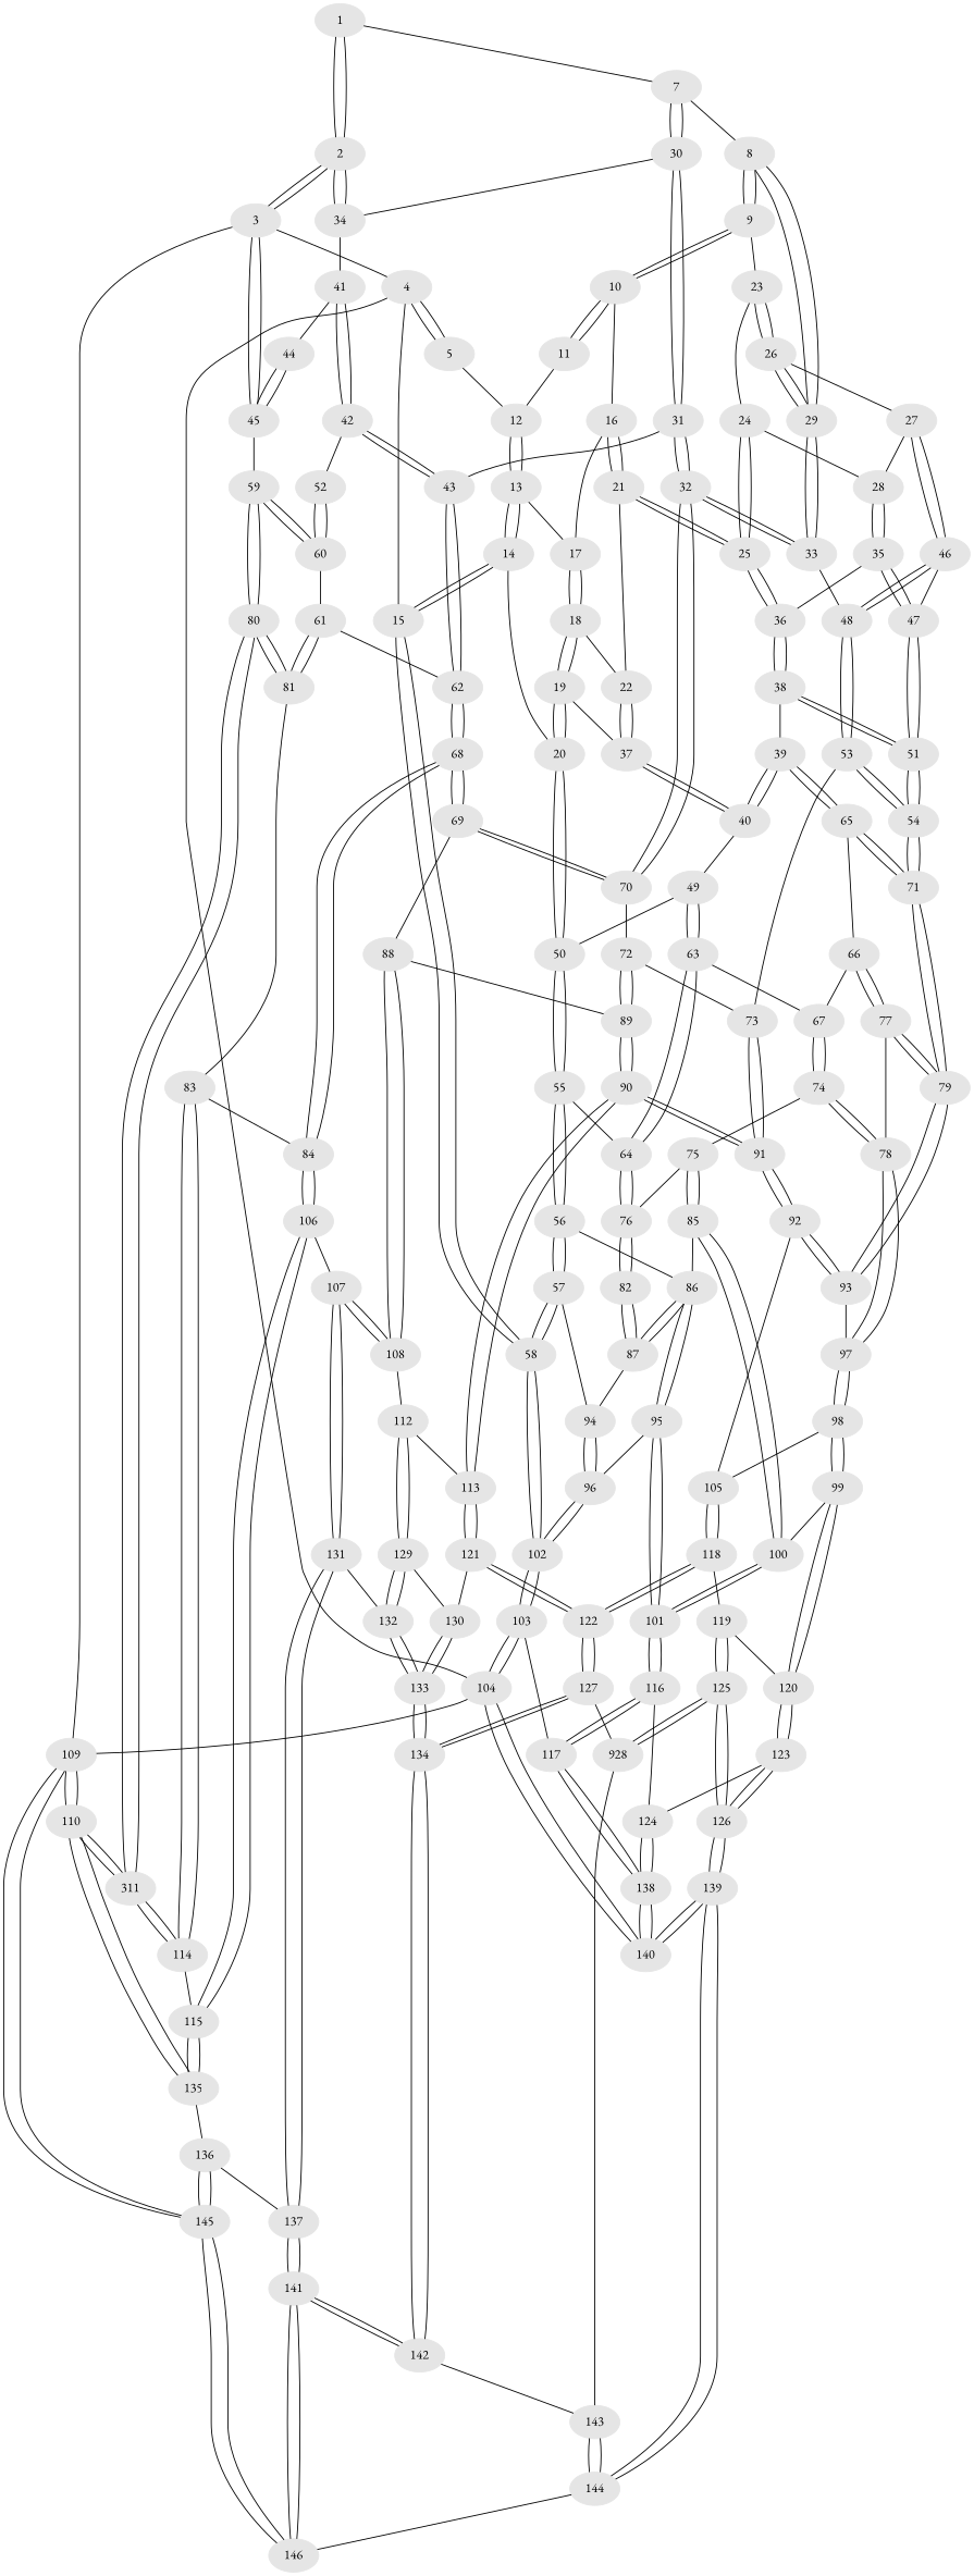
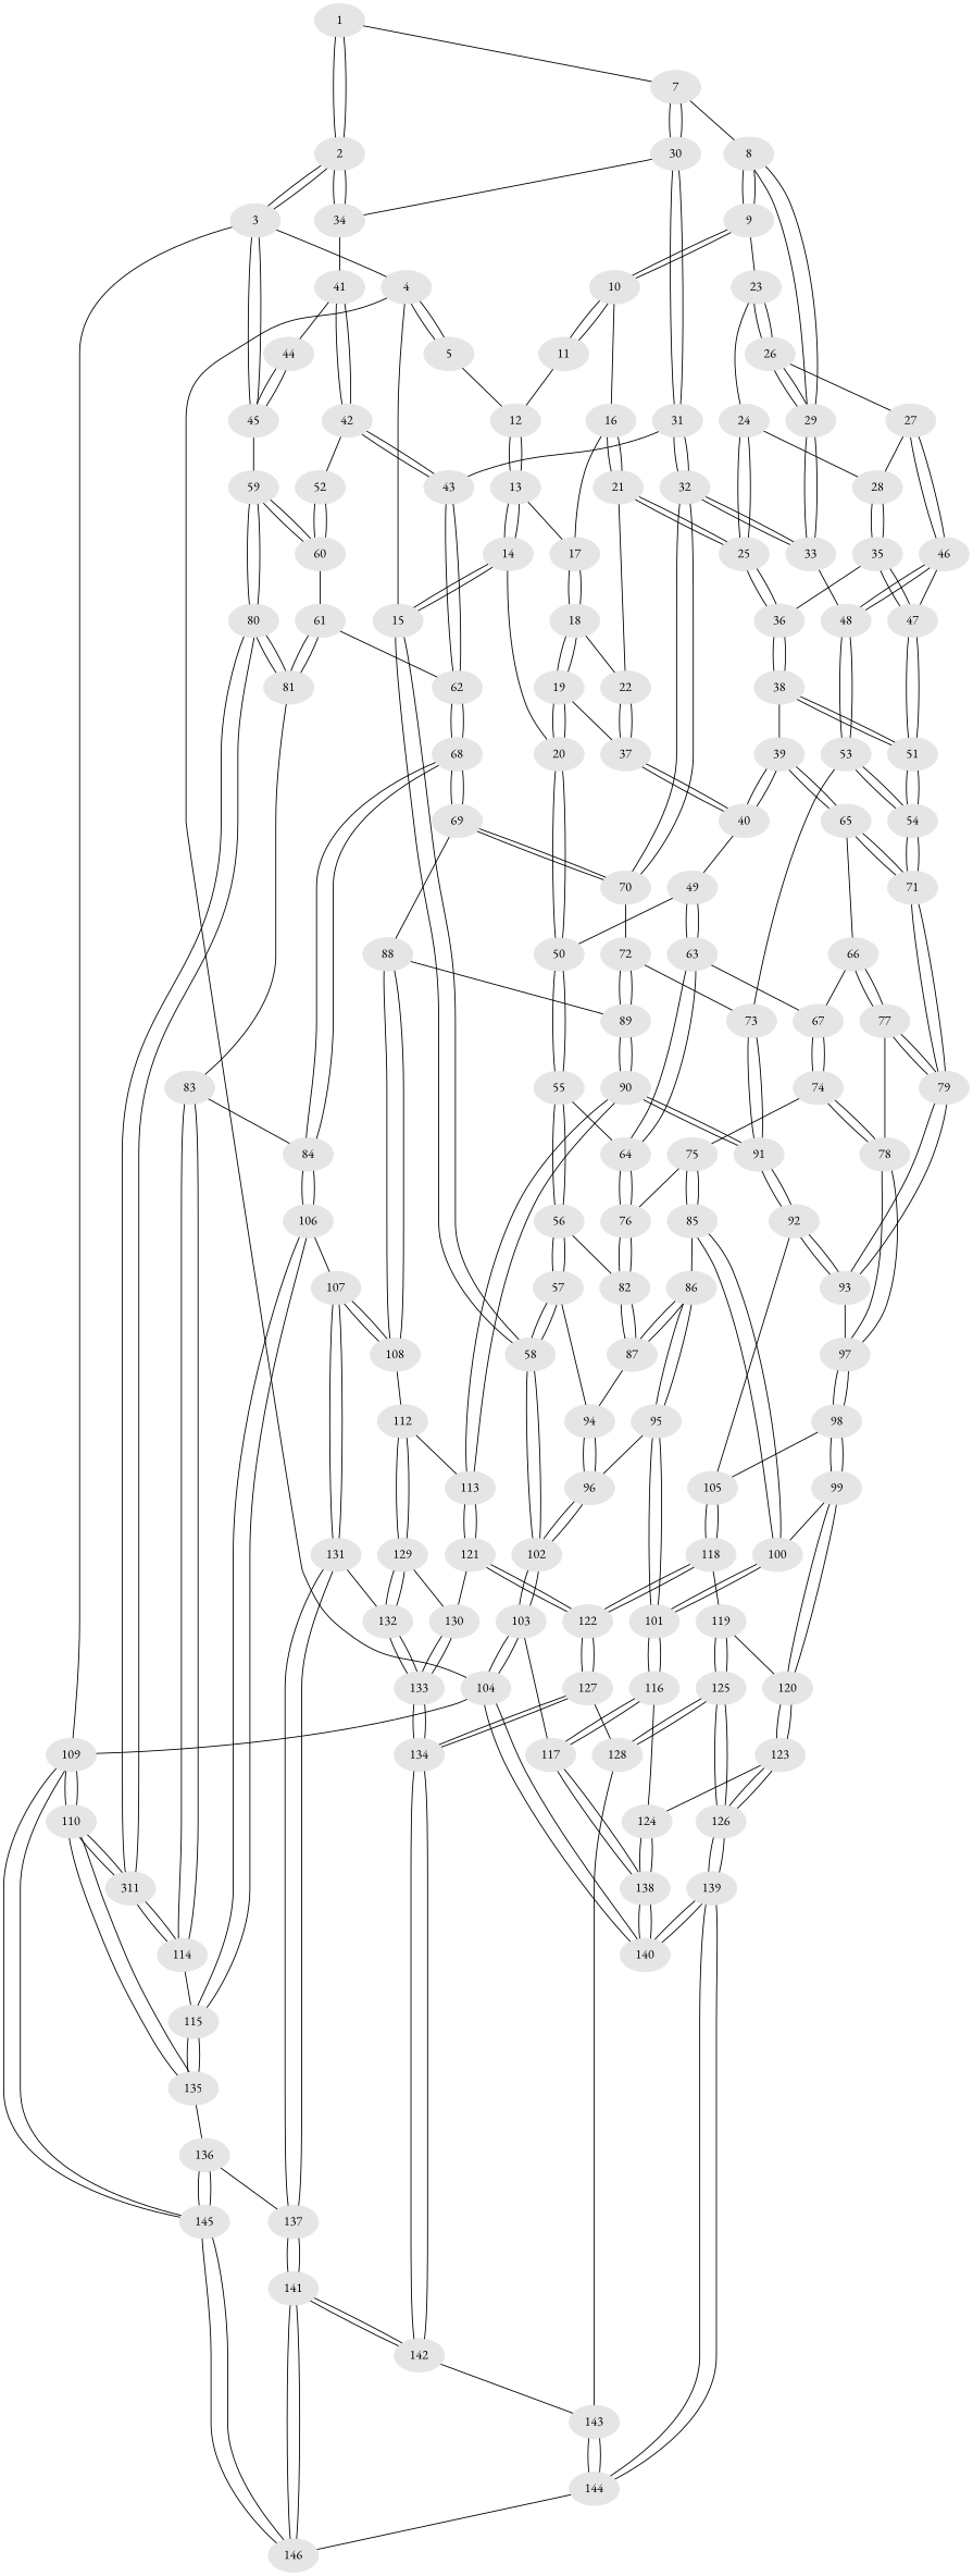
  graph {
    fontname="EB Garamond"
    node [color=gray90 fontname="EB Garamond" style=filled]
    edge [fontname="EB Garamond"]
    1
    2
    7
    3
    34
    8
    30
    4
    45
    109
    41
    5
    15
    104
    59
    110
    145
    12
    58
    140
    13
    11
    9
    29
    31
    10
    23
    33
    16
    24
    26
    17
    21
    14
    20
    18
    50
    102
    22
    25
    19
    37
    40
    55
    36
    28
    27
    35
    38
    46
    48
    47
    32
    43
    70
    62
    72
    53
    42
    44
    51
    39
    49
    65
    54
    71
    66
    63
    52
    60
    68
    80
    73
    64
    67
    56
    61
    91
    79
    57
    82
    76
    94
    87
    96
    103
    81
    n88 [label=311]
    83
    69
    84
    74
    77
    78
    75
    88
    106
    89
    108
    93
    90
    92
    85
    97
    86
    100
    98
    114
    115
    107
    95
    101
    112
    113
    121
    105
    118
    116
    99
    120
    123
    117
    124
    138
    119
    122
    131
    135
    132
    137
    129
    146
    136
    130
    125
    127
    126
-   128 [label=928]
+   128
    133
    134
    139
    143
    144
    142
    141
    1 -- 2
    1 -- 2
    1 -- 7
    2 -- 3
    2 -- 3
    2 -- 34
    2 -- 34
    7 -- 8
    7 -- 30
    7 -- 30
    3 -- 4
    3 -- 45
    3 -- 45
    3 -- 109
    34 -- 41
    8 -- 9
    8 -- 9
    8 -- 29
    8 -- 29
    30 -- 34
    30 -- 31
    30 -- 31
    4 -- 5
    4 -- 5
    4 -- 15
    4 -- 104
    45 -- 59
    109 -- 110
    109 -- 110
    109 -- 145
    109 -- 145
    41 -- 42
    41 -- 42
    41 -- 44
    5 -- 12
    15 -- 58
    15 -- 58
    104 -- 109
    104 -- 140
    104 -- 140
    59 -- 60
    59 -- 60
    59 -- 80
    59 -- 80
    110 -- n88
    110 -- n88
    110 -- 135
    110 -- 135
    145 -- 146
    145 -- 146
    12 -- 13
    12 -- 13
    58 -- 102
    58 -- 102
    13 -- 17
    13 -- 14
    13 -- 14
    11 -- 12
    9 -- 10
    9 -- 10
    9 -- 23
    29 -- 33
    29 -- 33
    31 -- 32
    31 -- 32
    31 -- 43
    10 -- 11
    10 -- 11
    10 -- 16
    23 -- 24
    23 -- 26
    23 -- 26
    33 -- 48
    16 -- 17
    16 -- 21
    16 -- 21
    24 -- 25
    24 -- 25
    24 -- 28
    26 -- 29
    26 -- 29
    26 -- 27
    17 -- 18
    17 -- 18
    21 -- 22
    21 -- 25
    21 -- 25
    14 -- 15
    14 -- 15
    14 -- 20
    20 -- 50
    20 -- 50
    18 -- 22
    18 -- 19
    18 -- 19
    50 -- 55
    50 -- 55
    102 -- 103
    102 -- 103
    22 -- 37
    22 -- 37
    25 -- 36
    25 -- 36
    19 -- 20
    19 -- 20
    19 -- 37
    37 -- 40
    37 -- 40
    40 -- 49
    55 -- 64
    55 -- 56
    55 -- 56
    36 -- 38
    36 -- 38
    28 -- 35
    28 -- 35
    27 -- 28
    27 -- 46
    27 -- 46
    35 -- 36
    35 -- 47
    35 -- 47
    38 -- 51
    38 -- 51
    38 -- 39
    46 -- 48
    46 -- 48
    46 -- 47
    48 -- 53
    48 -- 53
    47 -- 51
    47 -- 51
    32 -- 33
    32 -- 33
    32 -- 70
    32 -- 70
    43 -- 62
    43 -- 62
    70 -- 72
    62 -- 68
    62 -- 68
    72 -- 73
    72 -- 89
    72 -- 89
    53 -- 54
    53 -- 54
    53 -- 73
    42 -- 43
    42 -- 43
    42 -- 52
    44 -- 45
    44 -- 45
    51 -- 54
    51 -- 54
    39 -- 40
    39 -- 40
    39 -- 65
    39 -- 65
    49 -- 50
    49 -- 63
    49 -- 63
    65 -- 71
    65 -- 71
    65 -- 66
    54 -- 71
    54 -- 71
    71 -- 79
    71 -- 79
    66 -- 67
    66 -- 77
    66 -- 77
    63 -- 64
    63 -- 64
    63 -- 67
    52 -- 60
    52 -- 60
    60 -- 61
    68 -- 69
    68 -- 69
    68 -- 84
    68 -- 84
    80 -- 81
    80 -- 81
    80 -- n88
    80 -- n88
    73 -- 91
    73 -- 91
    64 -- 76
    64 -- 76
    67 -- 74
    67 -- 74
    56 -- 57
    56 -- 57
-   56 -- 86
+   56 -- 82
    61 -- 62
    61 -- 81
    61 -- 81
    91 -- 92
    91 -- 92
    79 -- 93
    79 -- 93
    57 -- 58
    57 -- 58
    57 -- 94
    82 -- 87
    82 -- 87
    76 -- 82
    76 -- 82
    94 -- 96
    94 -- 96
    87 -- 94
    96 -- 102
    96 -- 102
    103 -- 104
    103 -- 104
    103 -- 117
    81 -- 83
    n88 -- 114
    n88 -- 114
    83 -- 84
    83 -- 114
    83 -- 114
    69 -- 70
    69 -- 70
    69 -- 88
    84 -- 106
    84 -- 106
    74 -- 78
    74 -- 78
    74 -- 75
    77 -- 79
    77 -- 79
    77 -- 78
    78 -- 97
    78 -- 97
    75 -- 76
    75 -- 85
    75 -- 85
    88 -- 89
    88 -- 108
    88 -- 108
    106 -- 115
    106 -- 115
    106 -- 107
    89 -- 90
    89 -- 90
    108 -- 112
    93 -- 97
    90 -- 91
    90 -- 91
    90 -- 113
    90 -- 113
    92 -- 93
    92 -- 93
    92 -- 105
    85 -- 86
    85 -- 100
    85 -- 100
    97 -- 98
    97 -- 98
    86 -- 87
    86 -- 87
    86 -- 95
    86 -- 95
    100 -- 101
    100 -- 101
    98 -- 105
    98 -- 99
    98 -- 99
    114 -- 115
    115 -- 135
    115 -- 135
    107 -- 108
    107 -- 108
    107 -- 131
    107 -- 131
    95 -- 96
    95 -- 101
    95 -- 101
    101 -- 116
    101 -- 116
    112 -- 113
    112 -- 129
    112 -- 129
    113 -- 121
    113 -- 121
    121 -- 122
    121 -- 122
    121 -- 130
    105 -- 118
    105 -- 118
    118 -- 119
    118 -- 122
    118 -- 122
    116 -- 117
    116 -- 117
    116 -- 124
    99 -- 100
    99 -- 120
    99 -- 120
    120 -- 123
    120 -- 123
    123 -- 124
    123 -- 126
    123 -- 126
    117 -- 138
    117 -- 138
    124 -- 138
    124 -- 138
    138 -- 140
    138 -- 140
    119 -- 120
    119 -- 125
    119 -- 125
    122 -- 127
    122 -- 127
    131 -- 132
    131 -- 137
    131 -- 137
    135 -- 136
    132 -- 133
    132 -- 133
    137 -- 141
    137 -- 141
    129 -- 132
    129 -- 132
    129 -- 130
    136 -- 145
    136 -- 145
    136 -- 137
    130 -- 133
    130 -- 133
    125 -- 126
    125 -- 126
    125 -- 128
    125 -- 128
    127 -- 128
    127 -- 134
    127 -- 134
    126 -- 139
    126 -- 139
    128 -- 143
    133 -- 134
    133 -- 134
    134 -- 142
    134 -- 142
    139 -- 140
    139 -- 140
    139 -- 144
    139 -- 144
    143 -- 144
    143 -- 144
    144 -- 146
    142 -- 143
    141 -- 146
    141 -- 146
    141 -- 142
    141 -- 142
  }
